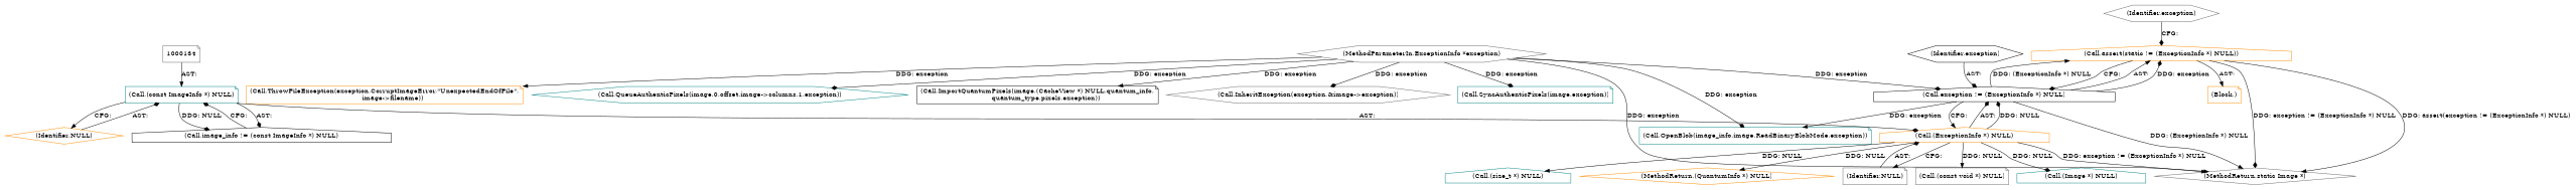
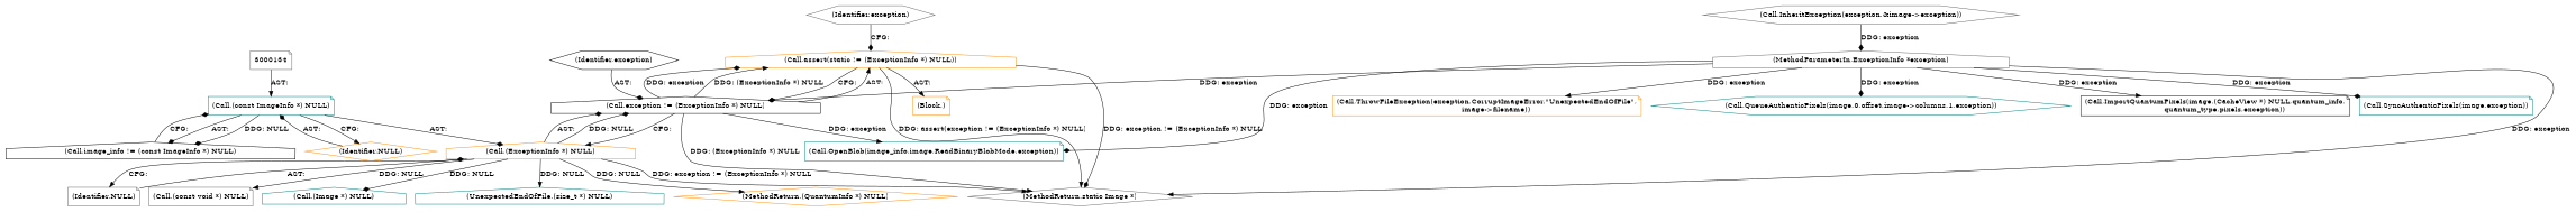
  digraph {
    node [color=gray40 shape=note]
    edge [arrowhead=diamond]
    n1 [color=darkorange label="(Call,assert(static != (ExceptionInfo *) NULL))" shape=house]
    n2 [color=black label="(Call,exception != (ExceptionInfo *) NULL)" shape=house]
    n3 [label="(MethodReturn,static Image *)" shape=diamond]
    n4 [color=darkorange label="(Block,)"]
    n5 [color=darkorange label="(Call,(ExceptionInfo *) NULL)" shape=house]
    n6 [color=teal label="(Call,OpenBlob(image_info,image,ReadBinaryBlobMode,exception))"]
    n7 [label="(Identifier,NULL)"]
    n8 [label="(Call,(const void *) NULL)"]
    n9 [color=teal label="(Call,(Image *) NULL)" shape=house]
-   n10 [color=teal label="(Call,(size_t *) NULL)" shape=house]
+   n10 [color=teal label="(UnexpectedEndOfFile,(size_t *) NULL)" shape=house]
    n11 [color=darkorange label="(MethodReturn,(QuantumInfo *) NULL)" shape=diamond]
-   n12 [label="(MethodParameterIn,ExceptionInfo *exception)" shape=hexagon]
+   n12 [label="(MethodParameterIn,ExceptionInfo *exception)" shape=house]
    n13 [color=darkorange label="(Call,ThrowFileException(exception,CorruptImageError,\"UnexpectedEndOfFile\",\n        image->filename))"]
    n14 [color=teal label="(Call,QueueAuthenticPixels(image,0,offset,image->columns,1,exception))" shape=hexagon]
    n15 [color=black label="(Call,ImportQuantumPixels(image,(CacheView *) NULL,quantum_info,\n        quantum_type,pixels,exception))"]
    n16 [label="(Call,InheritException(exception,&image->exception))" shape=hexagon]
    n17 [color=teal label="(Call,SyncAuthenticPixels(image,exception))"]
    n18 [color=teal label="(Call,(const ImageInfo *) NULL)"]
    n19 [color=darkorange label="(Identifier,NULL)" shape=diamond]
    n20 [color=black label="(Call,image_info != (const ImageInfo *) NULL)" shape=house]
    n21 [color=black label="(Identifier,exception)" shape=hexagon]
    n22 [label="(Identifier,exception)" shape=hexagon]
-   1000134
+   1000134 [label=3000134]
    n1 -> n2 [label="CFG: "]
    n1 -> n3 [arrowhead=normal label="DDG: assert(exception != (ExceptionInfo *) NULL)"]
    n1 -> n3 [label="DDG: exception != (ExceptionInfo *) NULL"]
    n1 -> n4 [arrowhead=normal label="AST: "]
    n2 -> n1 [arrowhead=normal label="AST: "]
    n2 -> n1 [label="DDG: exception"]
    n2 -> n1 [arrowhead=normal label="DDG: (ExceptionInfo *) NULL"]
    n2 -> n3 [arrowhead=normal label="DDG: (ExceptionInfo *) NULL"]
    n2 -> n5 [arrowhead=normal label="CFG: "]
    n2 -> n6 [arrowhead=normal label="DDG: exception"]
    n5 -> n2 [label="AST: "]
    n5 -> n2 [label="DDG: NULL"]
    n5 -> n3 [arrowhead=normal label="DDG: exception != (ExceptionInfo *) NULL"]
    n5 -> n7 [arrowhead=normal label="CFG: "]
    n5 -> n8 [arrowhead=normal label="DDG: NULL"]
    n5 -> n9 [label="DDG: NULL"]
    n5 -> n10 [arrowhead=normal label="DDG: NULL"]
    n5 -> n11 [arrowhead=normal label="DDG: NULL"]
    n7 -> n5 [label="AST: "]
    n12 -> n2 [label="DDG: exception"]
    n12 -> n3 [arrowhead=normal label="DDG: exception"]
    n12 -> n6 [label="DDG: exception"]
    n12 -> n13 [arrowhead=normal label="DDG: exception"]
    n12 -> n14 [label="DDG: exception"]
    n12 -> n15 [arrowhead=normal label="DDG: exception"]
-   n12 -> n16 [label="DDG: exception"]
+   n16 -> n12 [label="DDG: exception"]
    n12 -> n17 [label="DDG: exception"]
    n18 -> n5 [label="AST: "]
    n18 -> n19 [arrowhead=normal label="CFG: "]
    n18 -> n20 [label="AST: "]
    n18 -> n20 [label="DDG: NULL"]
    n19 -> n18 [label="AST: "]
    n20 -> n18 [label="CFG: "]
    n21 -> n2 [label="AST: "]
    n22 -> n1 [label="CFG: "]
    1000134 -> n18 [arrowhead=normal label="AST: "]
  }
